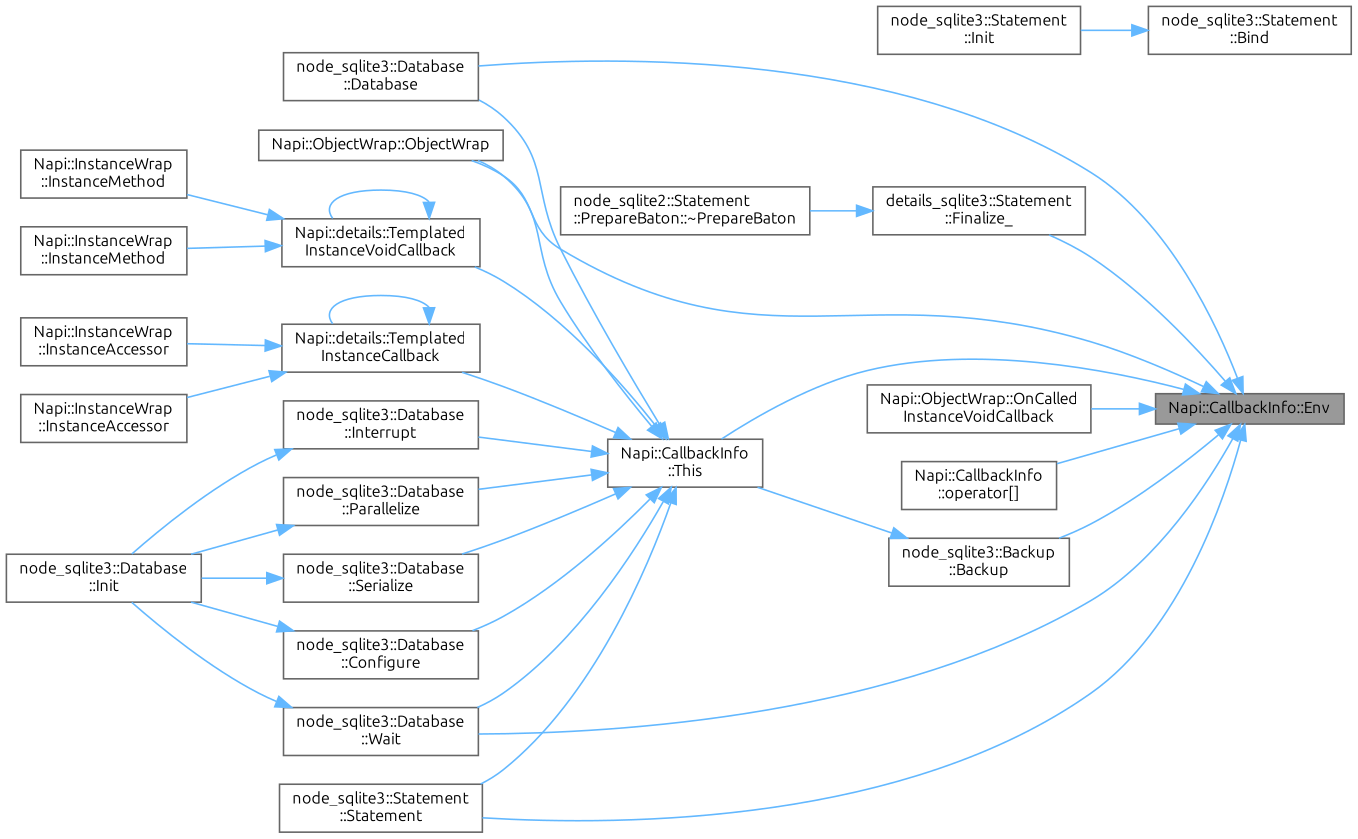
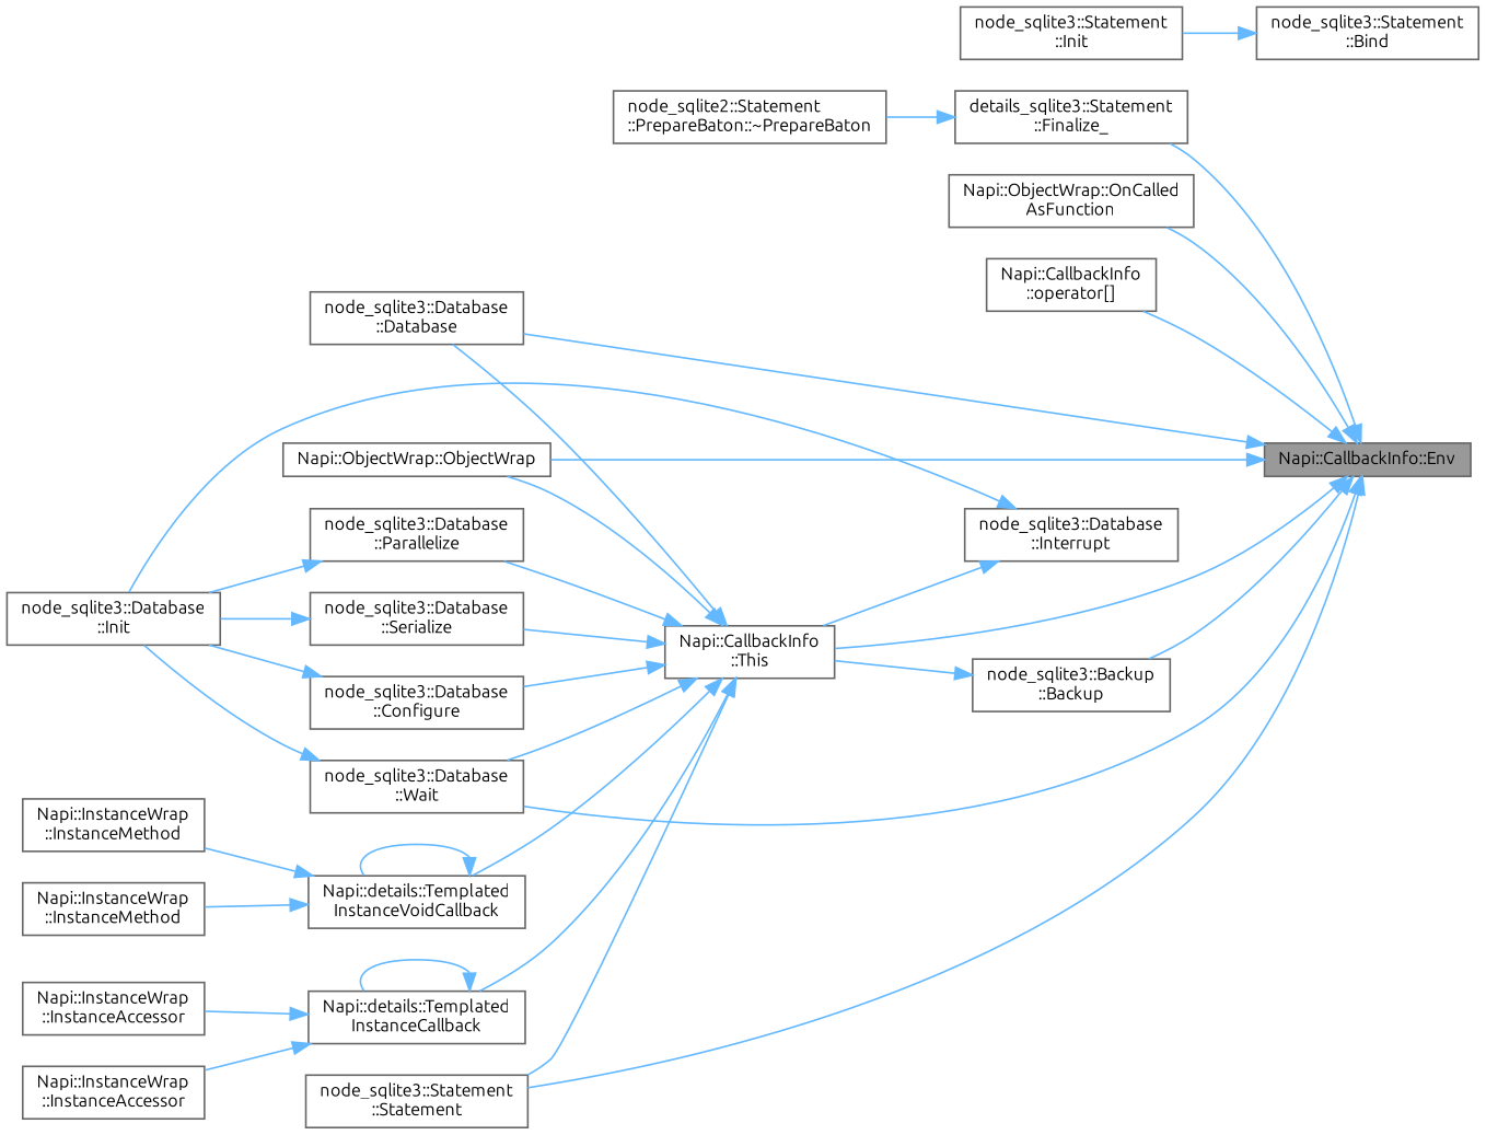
  digraph {
    fontname=Ubuntu
    rankdir=RL
    node [color=grey40 fillcolor=white fontname=Ubuntu fontsize=10 shape=box style=filled]
    edge [color=steelblue1 dir=back fontname=Ubuntu fontsize=10 labelfontname=Helvetica labelfontsize=10 style=solid]
    n1 [color=gray40 fillcolor=grey60 fontcolor=black height=0.2 label="Napi::CallbackInfo::Env" width=0.4]
    n2 [height=0.2 label="node_sqlite3::Backup\l::Backup" width=0.4]
    n3 [height=0.2 label="node_sqlite3::Database\l::Database" width=0.4]
    n4 [height=0.2 label="details_sqlite3::Statement\l::Finalize_" width=0.4]
    n5 [height=0.2 label="Napi::ObjectWrap::ObjectWrap" width=0.4]
-   n6 [height=0.2 label="Napi::ObjectWrap::OnCalled\lInstanceVoidCallback" width=0.4]
+   n6 [height=0.2 label="Napi::ObjectWrap::OnCalled\lAsFunction" width=0.4]
    n7 [height=0.2 label="Napi::CallbackInfo\l::operator[]" width=0.4]
    n8 [height=0.2 label="node_sqlite3::Statement\l::Statement" width=0.4]
    n9 [height=0.2 label="Napi::CallbackInfo\l::This" width=0.4]
    n10 [height=0.2 label="node_sqlite3::Database\l::Wait" width=0.4]
    n11 [height=0.2 label="node_sqlite3::Statement\l::Bind" width=0.4]
    n12 [height=0.2 label="node_sqlite3::Statement\l::Init" width=0.4]
    n13 [height=0.2 label="node_sqlite2::Statement\l::PrepareBaton::~PrepareBaton" width=0.4]
    n14 [height=0.2 label="node_sqlite3::Database\l::Configure" width=0.4]
    n15 [height=0.2 label="node_sqlite3::Database\l::Interrupt" width=0.4]
    n16 [height=0.2 label="node_sqlite3::Database\l::Parallelize" width=0.4]
    n17 [height=0.2 label="node_sqlite3::Database\l::Serialize" width=0.4]
    n18 [height=0.2 label="Napi::details::Templated\lInstanceCallback" width=0.4]
    n19 [height=0.2 label="Napi::details::Templated\lInstanceVoidCallback" width=0.4]
    n20 [height=0.2 label="node_sqlite3::Database\l::Init" width=0.4]
    n21 [height=0.2 label="Napi::InstanceWrap\l::InstanceAccessor" width=0.4]
    n22 [height=0.2 label="Napi::InstanceWrap\l::InstanceAccessor" width=0.4]
    n23 [height=0.2 label="Napi::InstanceWrap\l::InstanceMethod" width=0.4]
    n24 [height=0.2 label="Napi::InstanceWrap\l::InstanceMethod" width=0.4]
    n1 -> n2
    n1 -> n3
    n1 -> n4
    n1 -> n5
    n1 -> n6
    n1 -> n7
    n1 -> n8
    n1 -> n9
    n1 -> n10
    n2 -> n9
    n4 -> n13
    n9 -> n3
    n9 -> n5
    n9 -> n8
    n9 -> n10
    n9 -> n14
-   n9 -> n15
+   n15 -> n9
    n9 -> n16
    n9 -> n17
    n9 -> n18
    n9 -> n19
    n10 -> n20
    n11 -> n12
    n14 -> n20
    n15 -> n20
    n16 -> n20
    n17 -> n20
    n18 -> n18
    n18 -> n21
    n18 -> n22
    n19 -> n19
    n19 -> n23
    n19 -> n24
  }
